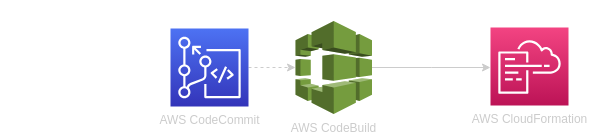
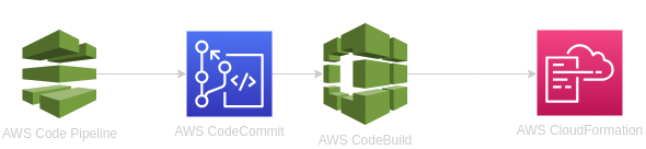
  <mxCell id="0" />
  <mxCell id="1" parent="0" />
- <mxCell id="2" style="edgeStyle=orthogonalEdgeStyle;rounded=0;orthogonalLoop=1;jettySize=auto;html=1;strokeColor=#CCCCCC;dashed=1;" parent="1" source="3" target="7" edge="1"><mxGeometry relative="1" as="geometry" /></mxCell>
+ <mxCell id="2" style="edgeStyle=orthogonalEdgeStyle;rounded=0;orthogonalLoop=1;jettySize=auto;html=1;strokeColor=#CCCCCC;" parent="1" source="3" target="7" edge="1"><mxGeometry relative="1" as="geometry" /></mxCell>
  <mxCell id="3" value="AWS CodeCommit" style="outlineConnect=0;fontColor=#CCCCCC;gradientColor=#4D72F3;gradientDirection=north;fillColor=#3334B9;strokeColor=#ffffff;dashed=0;verticalLabelPosition=bottom;verticalAlign=top;align=center;html=1;fontSize=12;fontStyle=0;aspect=fixed;shape=mxgraph.aws4.resourceIcon;resIcon=mxgraph.aws4.codecommit;" parent="1" vertex="1"><mxGeometry x="170" y="28" width="78" height="78" as="geometry" /></mxCell>
+ <mxCell id="4" style="edgeStyle=orthogonalEdgeStyle;rounded=0;orthogonalLoop=1;jettySize=auto;html=1;strokeColor=#CCCCCC;" parent="1" source="5" target="3" edge="1"><mxGeometry relative="1" as="geometry" /></mxCell>
+ <mxCell id="5" value="AWS Code Pipeline" style="outlineConnect=0;dashed=0;verticalLabelPosition=bottom;verticalAlign=top;align=center;html=1;shape=mxgraph.aws3.codepipeline;fillColor=#759C3E;gradientColor=none;fontColor=#CCCCCC;" parent="1" vertex="1"><mxGeometry x="20" y="26.5" width="67.5" height="81" as="geometry" /></mxCell>
  <mxCell id="6" style="edgeStyle=orthogonalEdgeStyle;rounded=0;orthogonalLoop=1;jettySize=auto;html=1;entryX=0;entryY=0.5;entryDx=0;entryDy=0;entryPerimeter=0;strokeColor=#CCCCCC;" parent="1" source="7" edge="1"><mxGeometry relative="1" as="geometry"><mxPoint x="490" y="67" as="targetPoint" /></mxGeometry></mxCell>
  <mxCell id="7" value="AWS CodeBuild" style="outlineConnect=0;dashed=0;verticalLabelPosition=bottom;verticalAlign=top;align=center;html=1;shape=mxgraph.aws3.codebuild;fillColor=#759C3E;gradientColor=none;fontColor=#CCCCCC;" parent="1" vertex="1"><mxGeometry x="295" y="20.5" width="76.5" height="93" as="geometry" /></mxCell>
  <mxCell id="8" value="AWS CloudFormation" style="outlineConnect=0;fontColor=#CCCCCC;gradientColor=#F34482;gradientDirection=north;fillColor=#BC1356;strokeColor=#ffffff;dashed=0;verticalLabelPosition=bottom;verticalAlign=top;align=center;html=1;fontSize=12;fontStyle=0;aspect=fixed;shape=mxgraph.aws4.resourceIcon;resIcon=mxgraph.aws4.cloudformation;" parent="1" vertex="1"><mxGeometry x="490" y="27" width="78" height="78" as="geometry" /></mxCell>
